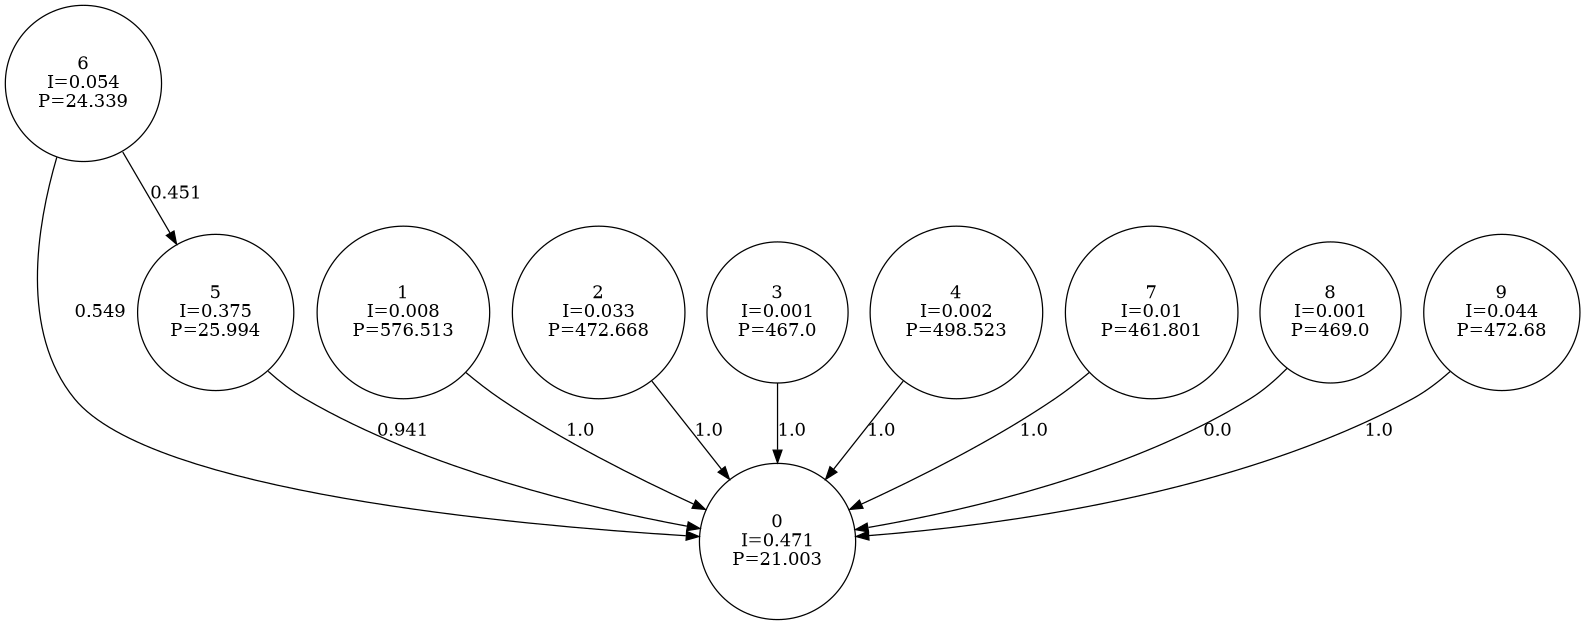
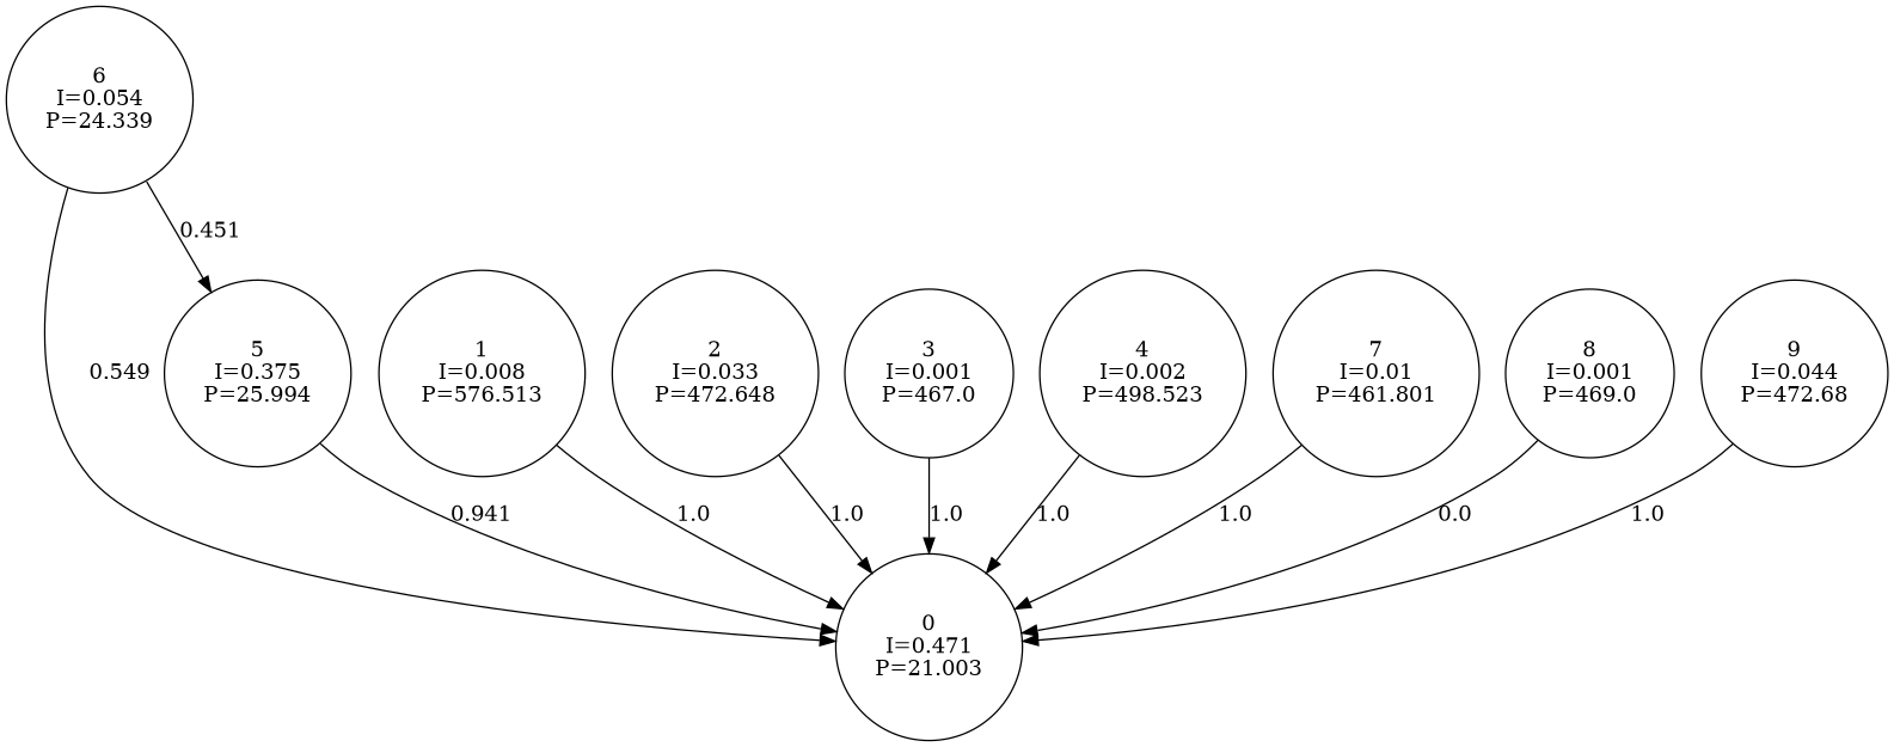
  digraph {
    node [shape=circle]
    n1 [label="0\nI=0.471\nP=21.003"]
    n2 [label="5\nI=0.375\nP=25.994"]
    n3 [label="1\nI=0.008\nP=576.513"]
-   n4 [label="2\nI=0.033\nP=472.668"]
+   n4 [label="2\nI=0.033\nP=472.648"]
    n5 [label="3\nI=0.001\nP=467.0"]
    n6 [label="4\nI=0.002\nP=498.523"]
    n7 [label="6\nI=0.054\nP=24.339"]
    n8 [label="7\nI=0.01\nP=461.801"]
    n9 [label="8\nI=0.001\nP=469.0"]
    n10 [label="9\nI=0.044\nP=472.68"]
    n2 -> n1 [label=0.941]
    n3 -> n1 [label=1.0]
    n4 -> n1 [label=1.0]
    n5 -> n1 [label=1.0]
    n6 -> n1 [label=1.0]
    n7 -> n1 [label=0.549]
    n7 -> n2 [label=0.451]
    n8 -> n1 [label=1.0]
    n9 -> n1 [label=0.0]
    n10 -> n1 [label=1.0]
  }
